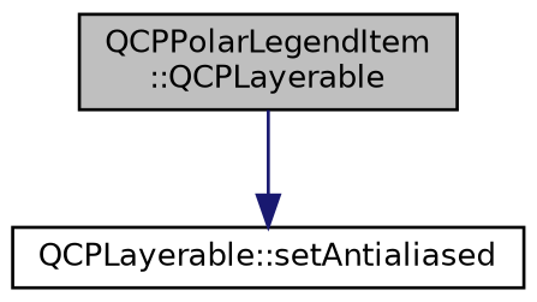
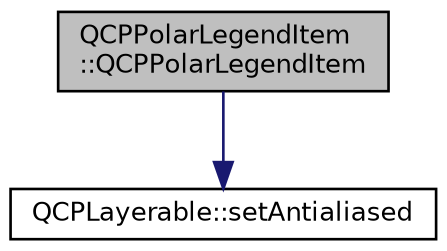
  digraph {
    rankdir=TB
    node [color=black fontname=Helvetica fontsize=10 shape=record style=filled]
-   n1 [fillcolor=grey75 fontcolor=black height=0.2 label="QCPPolarLegendItem\l::QCPLayerable" width=0.4]
+   n1 [fillcolor=grey75 fontcolor=black height=0.2 label="QCPPolarLegendItem\l::QCPPolarLegendItem" width=0.4]
    n2 [fillcolor=white height=0.2 label="QCPLayerable::setAntialiased" width=0.4]
    n1 -> n2 [color=midnightblue fontname=Helvetica fontsize=10 labelfontname=Helvetica labelfontsize=10 style=solid]
  }
